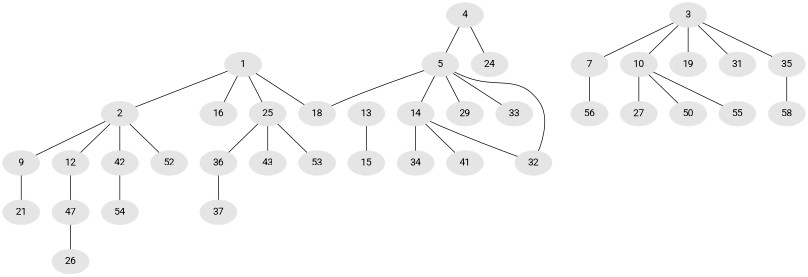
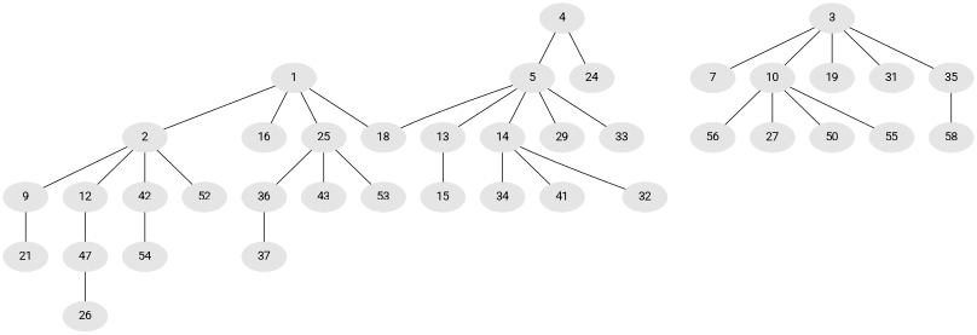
  graph {
    fontname=Roboto
    node [color=gray90 fontname=Roboto style=filled]
    edge [fontname=Roboto]
    1 [super="+6"]
    2 [super="+49"]
    16 [super="+60"]
    25 [super="+46"]
    18 [super="+39"]
    9 [super="+28"]
    12 [super="+22"]
    42
    52
    5 [super="+20"]
    4
    24 [super="+48"]
    36 [super="+44"]
    43
    53
    3 [super="+17"]
    7 [super="+8"]
    10 [super="+11"]
    19 [super="+59"]
    31
    35 [super="+51"]
    21 [super="+30"]
    47
    54 [super="+57"]
    56
    27
    50
    55
    58
    13 [super="+40"]
    14 [super="+38"]
    29
    33
    15
    32
    34
    41
    26
    37
    1 -- 2
    1 -- 16
    1 -- 25
    1 -- 18
    2 -- 9
    2 -- 12
    2 -- 42
    2 -- 52
    25 -- 36
    25 -- 43
    25 -- 53
    9 -- 21
    12 -- 47
    42 -- 54
    5 -- 18
-   5 -- 32
+   5 -- 13
    5 -- 14
    5 -- 29
    5 -- 33
    4 -- 5
    4 -- 24
    36 -- 37
    3 -- 7
    3 -- 10
    3 -- 19
    3 -- 31
    3 -- 35
-   7 -- 56
+   10 -- 56
    10 -- 27
    10 -- 50
    10 -- 55
    35 -- 58
    47 -- 26
    13 -- 15
    14 -- 32
    14 -- 34
    14 -- 41
  }
